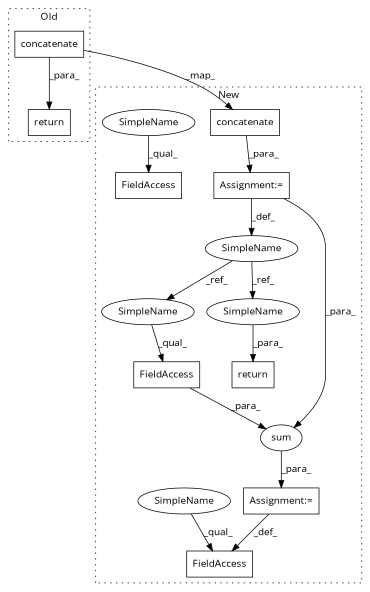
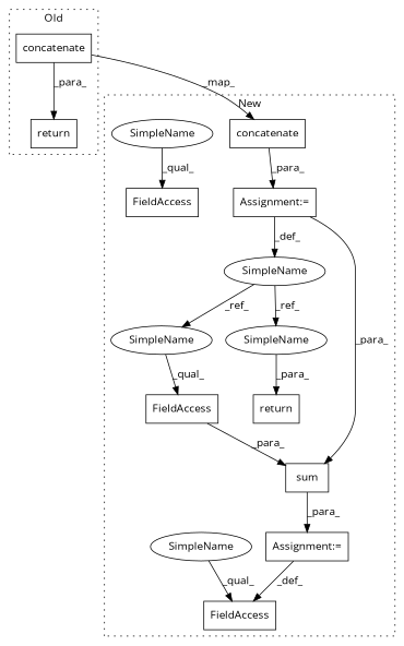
  digraph {
    fontname="Open Sans"
    node [a=42 l=7 s=2220 shape=box fontname="Open Sans"]
    edge [fontname="Open Sans"]
    n1 [a=32 l="12,1" label=concatenate s="2142,2161"]
    n2 [a=41 label=return s=2122]
    n3 [a=32 l="12,1" label=concatenate s="2188,2207"]
    n4 [a=7 l=1 label="Assignment:=" s=2174]
    n5 [a=41 label=return s=2274]
    n6 [a=22 l=15 label=FieldAccess s=2246]
    n7 [label=SimpleName s=2167 shape=ellipse]
    n8 [a=22 l=20 label=FieldAccess]
    n9 [a=22 l=20 label=FieldAccess]
-   n10 [a=32 l="4,1" label=sum s="2242,2261" shape=ellipse]
+   n10 [a=32 l="4,1" label=sum s="2242,2261"]
    n11 [a=7 l=2 label="Assignment:=" s=2240]
    n12 [label=SimpleName s=2246 shape=ellipse]
    n13 [label=SimpleName s=2281 shape=ellipse]
    n14 [l=4 label=SimpleName shape=ellipse]
    n15 [l=4 label=SimpleName shape=ellipse]
    subgraph cluster_1 {
      label=Old
      style=dotted
      n1
      n2
    }
    subgraph cluster_2 {
      label=New
      style=dotted
      n3
      n4
      n5
      n6
      n7
      n8
      n9
      n10
      n11
      n12
      n13
      n14
      n15
    }
    n1 -> n2 [label=_para_]
    n1 -> n3 [label=_map_]
    n3 -> n4 [label=_para_]
    n4 -> n7 [label=_def_]
    n4 -> n10 [label=_para_]
    n6 -> n10 [label=_para_]
    n7 -> n12 [label=_ref_]
    n7 -> n13 [label=_ref_]
    n10 -> n11 [label=_para_]
    n11 -> n8 [label=_def_]
    n12 -> n6 [label=_qual_]
    n13 -> n5 [label=_para_]
    n14 -> n9 [label=_qual_]
    n15 -> n8 [label=_qual_]
  }
